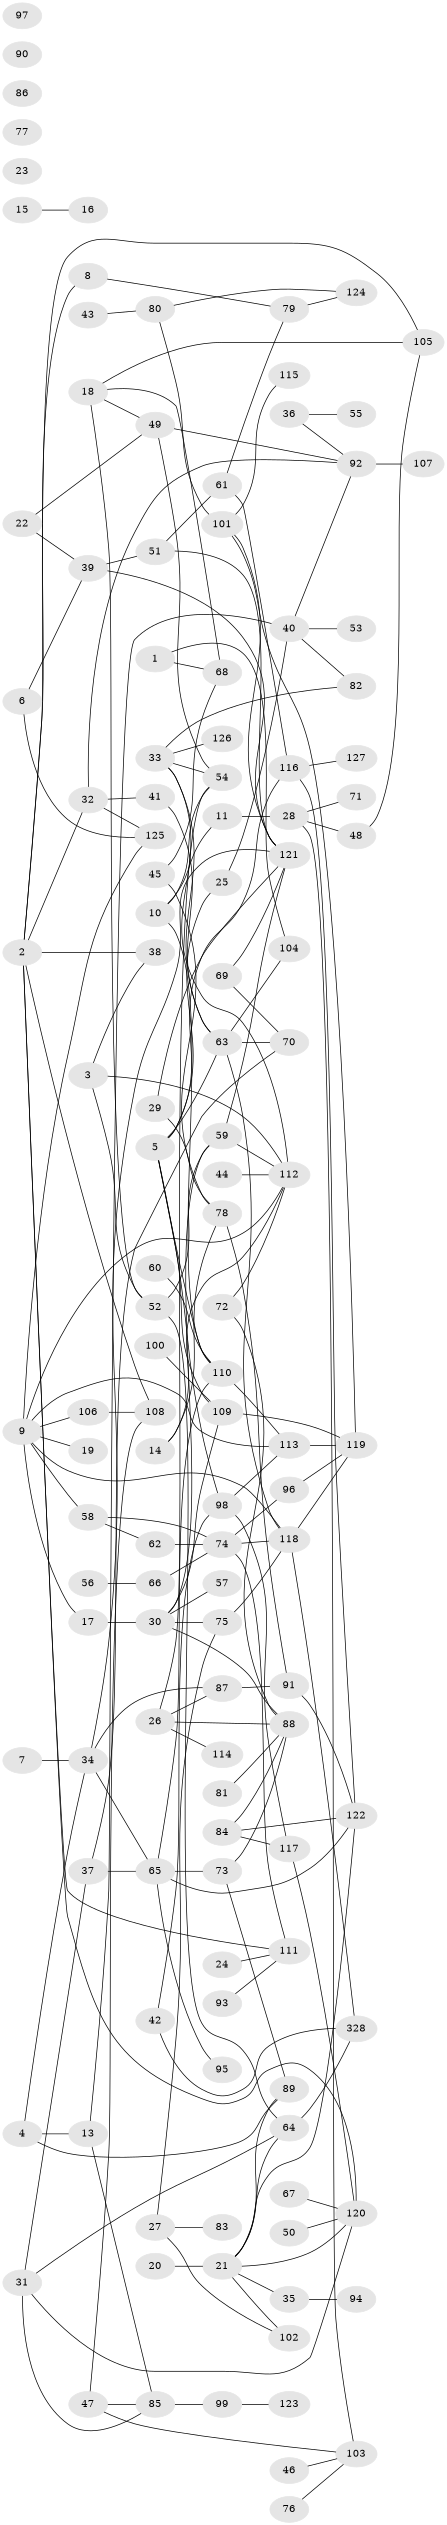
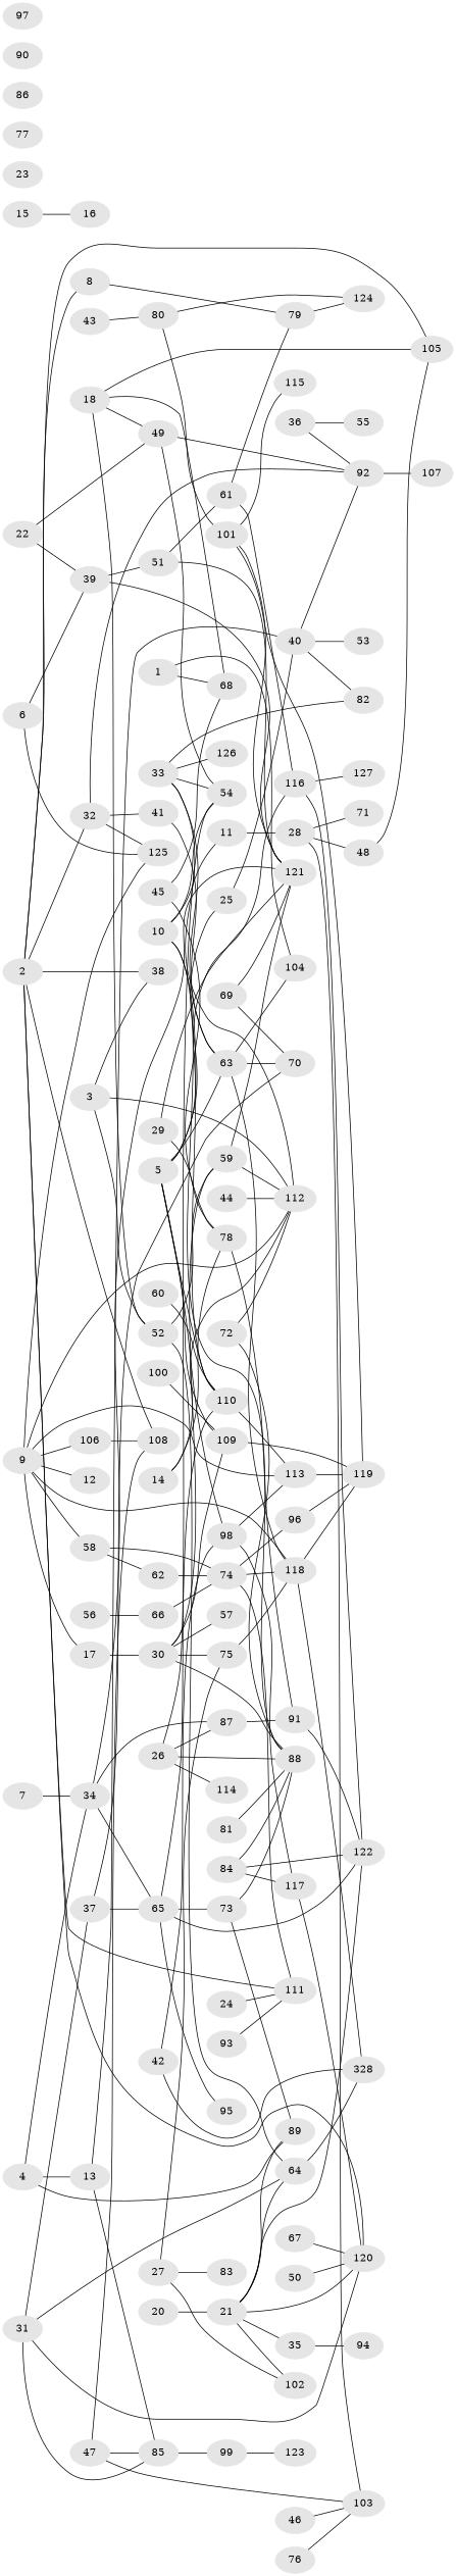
  graph {
    rankdir=LR
    node [color=gray90 style=filled]
    1
    68
    104
    2
    8
    32
    38
    105
    108
    111
    120
    79
    125
    41
    92
    3
    52
    112
    64
    59
    4
    13
    34
    89
    40
    85
    87
    121
    65
    5
    25
    63
    98
    109
    110
    116
    118
    70
    113
    117
    119
    122
    127
    6
    39
    51
    7
    124
    9
-   12 [label=19]
+   12
    17
    58
    106
    30
    62
    74
    n57 [label=328]
    10
    11
    54
    88
    28
    48
    71
    103
    82
    53
    99
    14
    78
    91
    15
    16
    75
    57
    18
    49
    20
    21
    35
    102
    94
    22
    23
    24
    26
    114
    27
    83
    29
    31
    37
    107
    33
    126
    73
    95
    36
    55
    61
    42
    43
    80
    101
    44
    45
    46
    47
    50
    56
    66
    96
    60
    67
    69
    72
    76
    77
    115
    81
    84
    123
    86
    90
    93
    97
    100
    1 -- 68
    1 -- 104
    2 -- 8
    2 -- 32
    2 -- 38
    2 -- 105
    2 -- 108
    2 -- 111
    2 -- 120
    8 -- 79
    32 -- 125
    32 -- 41
    32 -- 92
    79 -- 124
    41 -- 63
    92 -- 107
    3 -- 38
    3 -- 52
    3 -- 112
    52 -- 64
    52 -- 59
    64 -- n57
    59 -- 112
    59 -- 121
    4 -- 13
    4 -- 34
    4 -- 89
    13 -- 40
    13 -- 85
    34 -- 87
    34 -- 121
    34 -- 65
    40 -- 92
    40 -- 82
    40 -- 53
    85 -- 99
    87 -- 91
    65 -- 110
    65 -- 122
    65 -- 73
    65 -- 95
    5 -- 25
    5 -- 63
    5 -- 98
    5 -- 109
    5 -- 110
    5 -- 116
    25 -- 40
    63 -- 104
    63 -- 118
    63 -- 70
    98 -- 113
    98 -- 117
    109 -- 119
    110 -- 113
    116 -- 122
    116 -- 127
    118 -- 119
    118 -- n57
    113 -- 119
    117 -- 120
    6 -- 125
    6 -- 39
    39 -- 121
    39 -- 51
    51 -- 121
    51 -- 61
    7 -- 34
    9 -- 125
    9 -- 112
    9 -- 118
    9 -- 113
    9 -- 12
    9 -- 17
    9 -- 58
    9 -- 106
    17 -- 30
    58 -- 62
    58 -- 74
    106 -- 108
    30 -- 59
    30 -- 109
    30 -- 88
    30 -- 75
    30 -- 57
    62 -- 74
    74 -- 111
    74 -- 118
    74 -- 96
    10 -- 110
    10 -- 11
    10 -- 54
+   10 -- 88
    11 -- 28
    28 -- 48
    28 -- 71
    28 -- 103
    48 -- 105
    99 -- 123
    14 -- 112
    14 -- 78
    78 -- 91
    91 -- 122
    15 -- 16
    75 -- 118
    18 -- 68
    18 -- 105
    18 -- 52
    18 -- 49
    49 -- 92
    49 -- 54
    20 -- 21
    21 -- 120
    21 -- 64
    21 -- 89
    21 -- 122
    21 -- 35
    21 -- 102
    35 -- 94
    22 -- 39
    22 -- 49
    24 -- 111
    26 -- 87
    26 -- 54
    26 -- 88
    26 -- 114
    27 -- 75
    27 -- 102
    27 -- 83
    29 -- 121
    29 -- 78
    31 -- 120
    31 -- 64
    31 -- 85
    31 -- 37
    37 -- 65
    37 -- 70
    33 -- 112
    33 -- 63
    33 -- 54
    33 -- 82
    33 -- 126
    73 -- 89
    73 -- 88
    36 -- 92
    36 -- 55
    61 -- 79
    61 -- 116
    42 -- 98
    42 -- n57
    43 -- 80
    80 -- 124
    80 -- 101
    101 -- 121
    101 -- 119
    101 -- 115
    44 -- 112
    45 -- 68
    45 -- 78
    46 -- 103
    47 -- 108
    47 -- 85
    47 -- 103
    50 -- 120
    56 -- 66
    66 -- 74
    96 -- 119
    60 -- 110
    67 -- 120
    69 -- 121
    69 -- 70
    72 -- 112
    72 -- 88
    76 -- 103
    81 -- 88
    84 -- 117
    84 -- 122
    84 -- 88
    93 -- 111
    100 -- 109
  }
